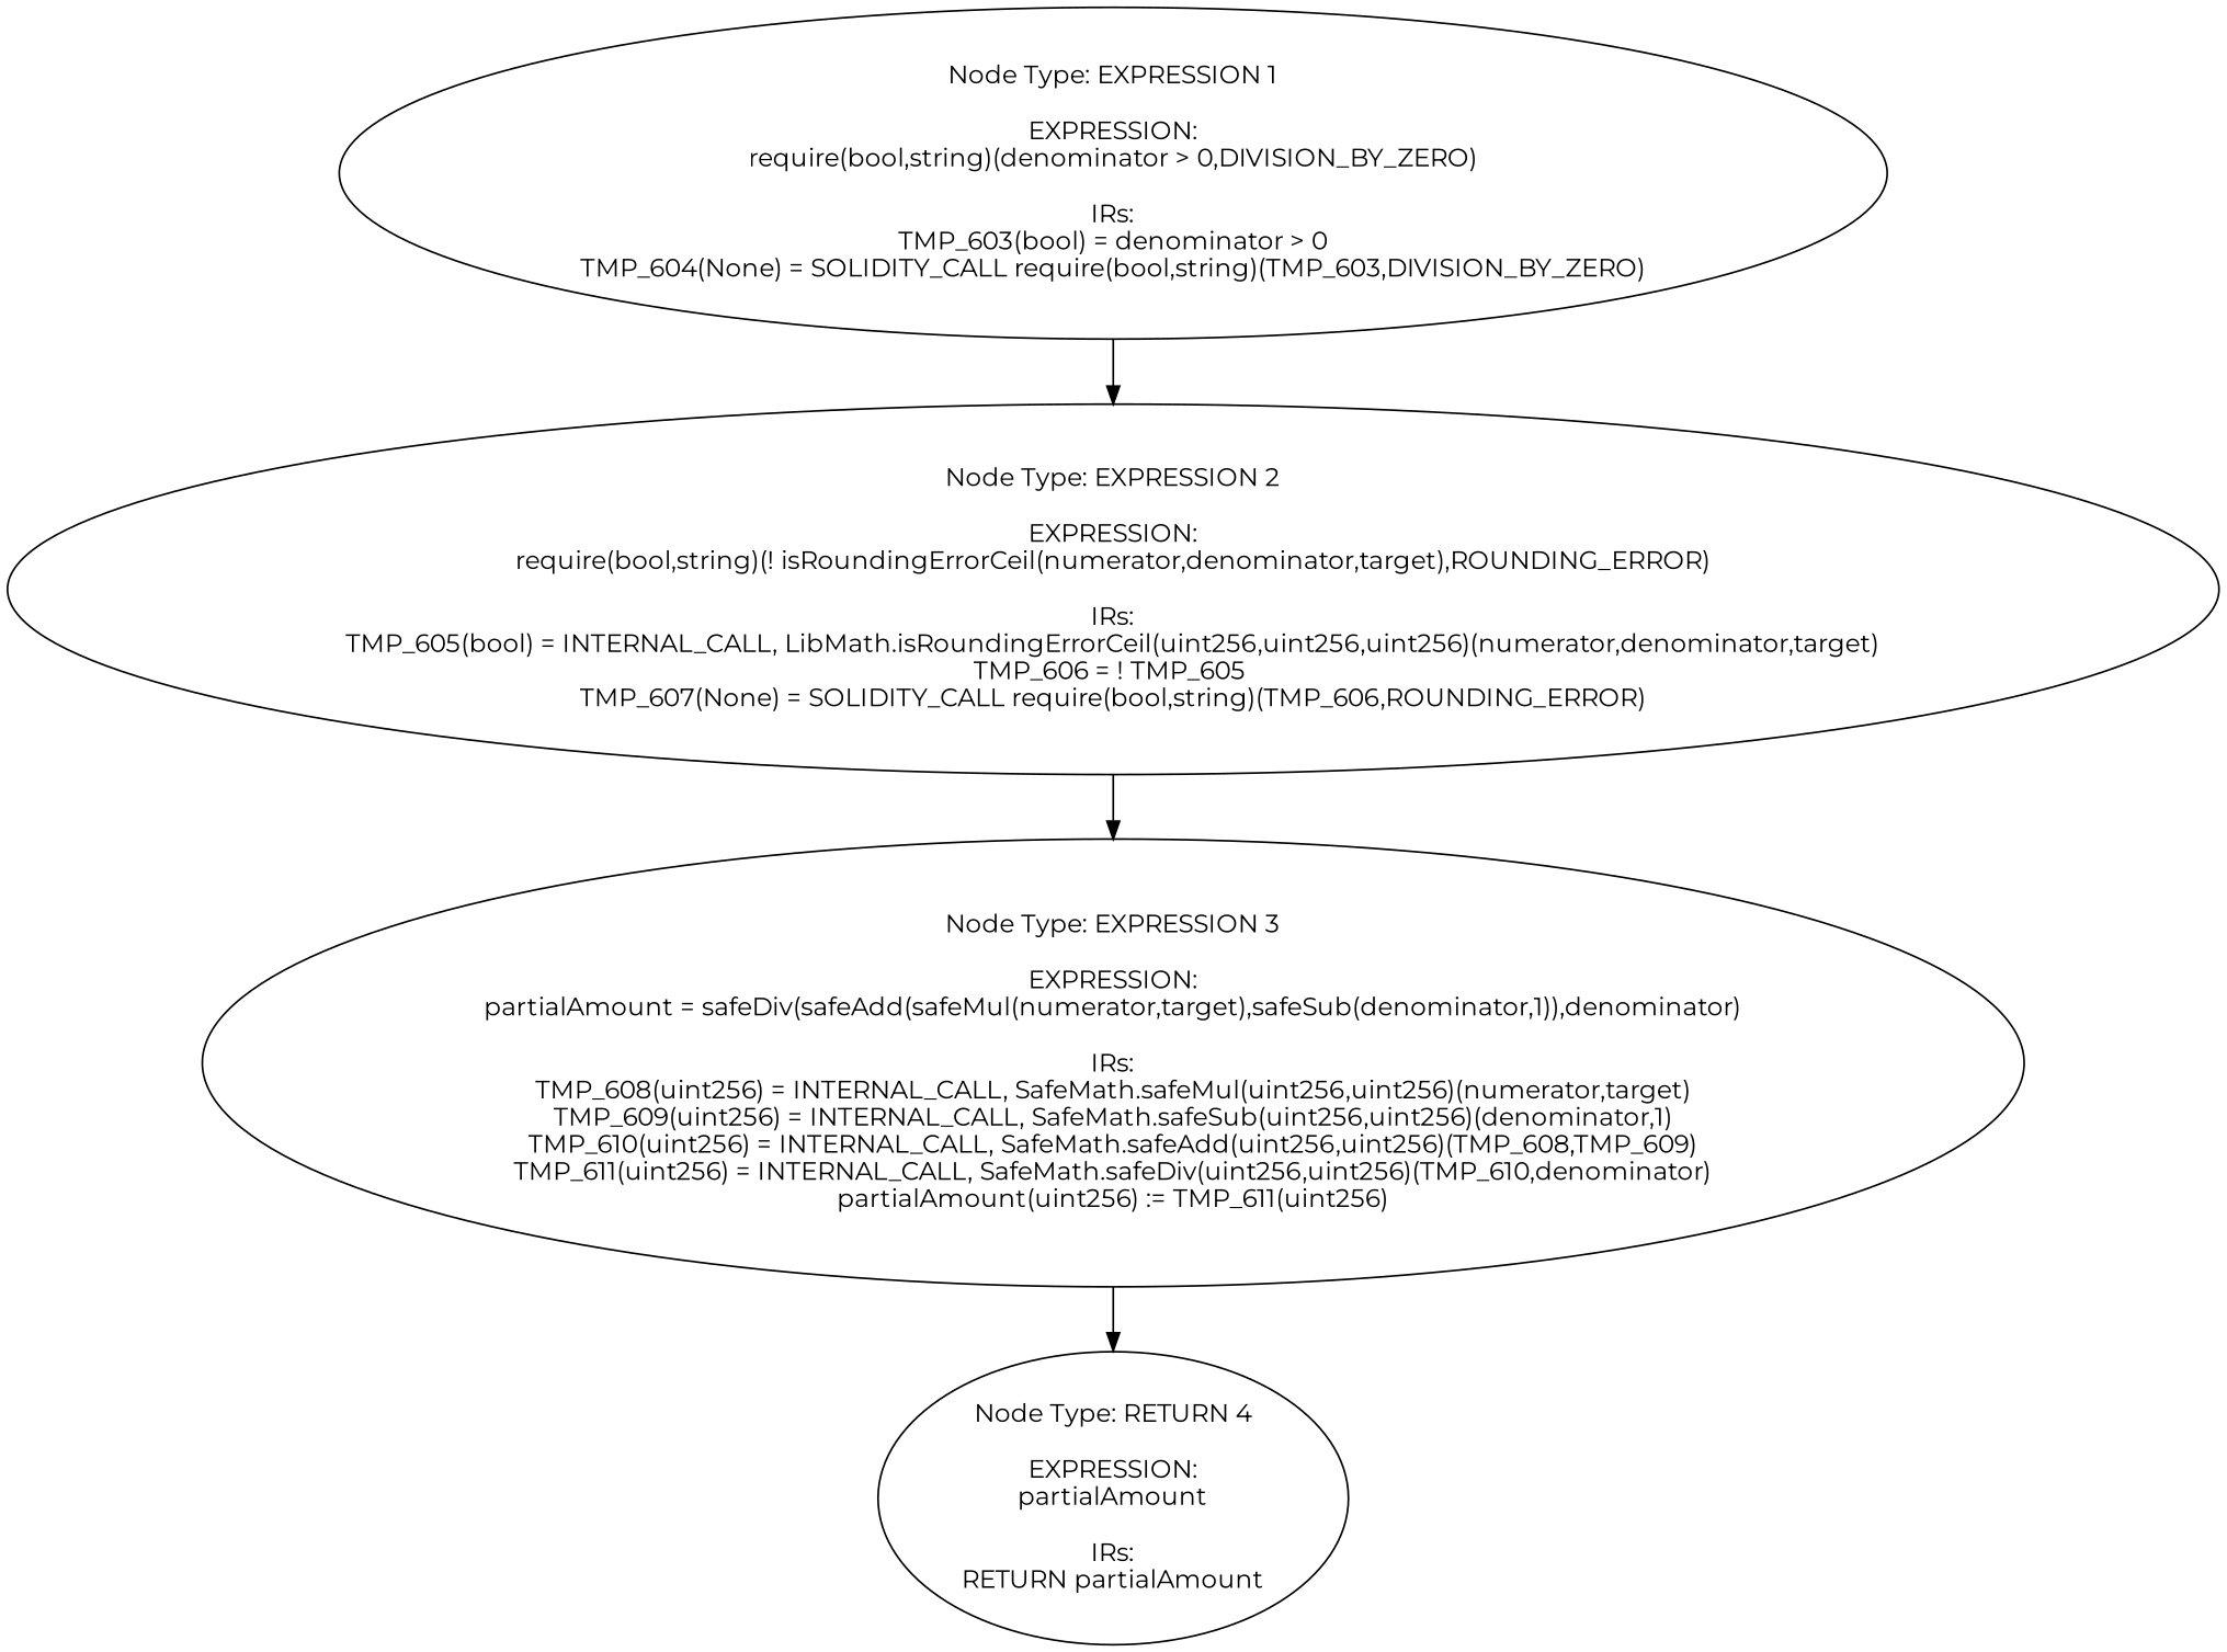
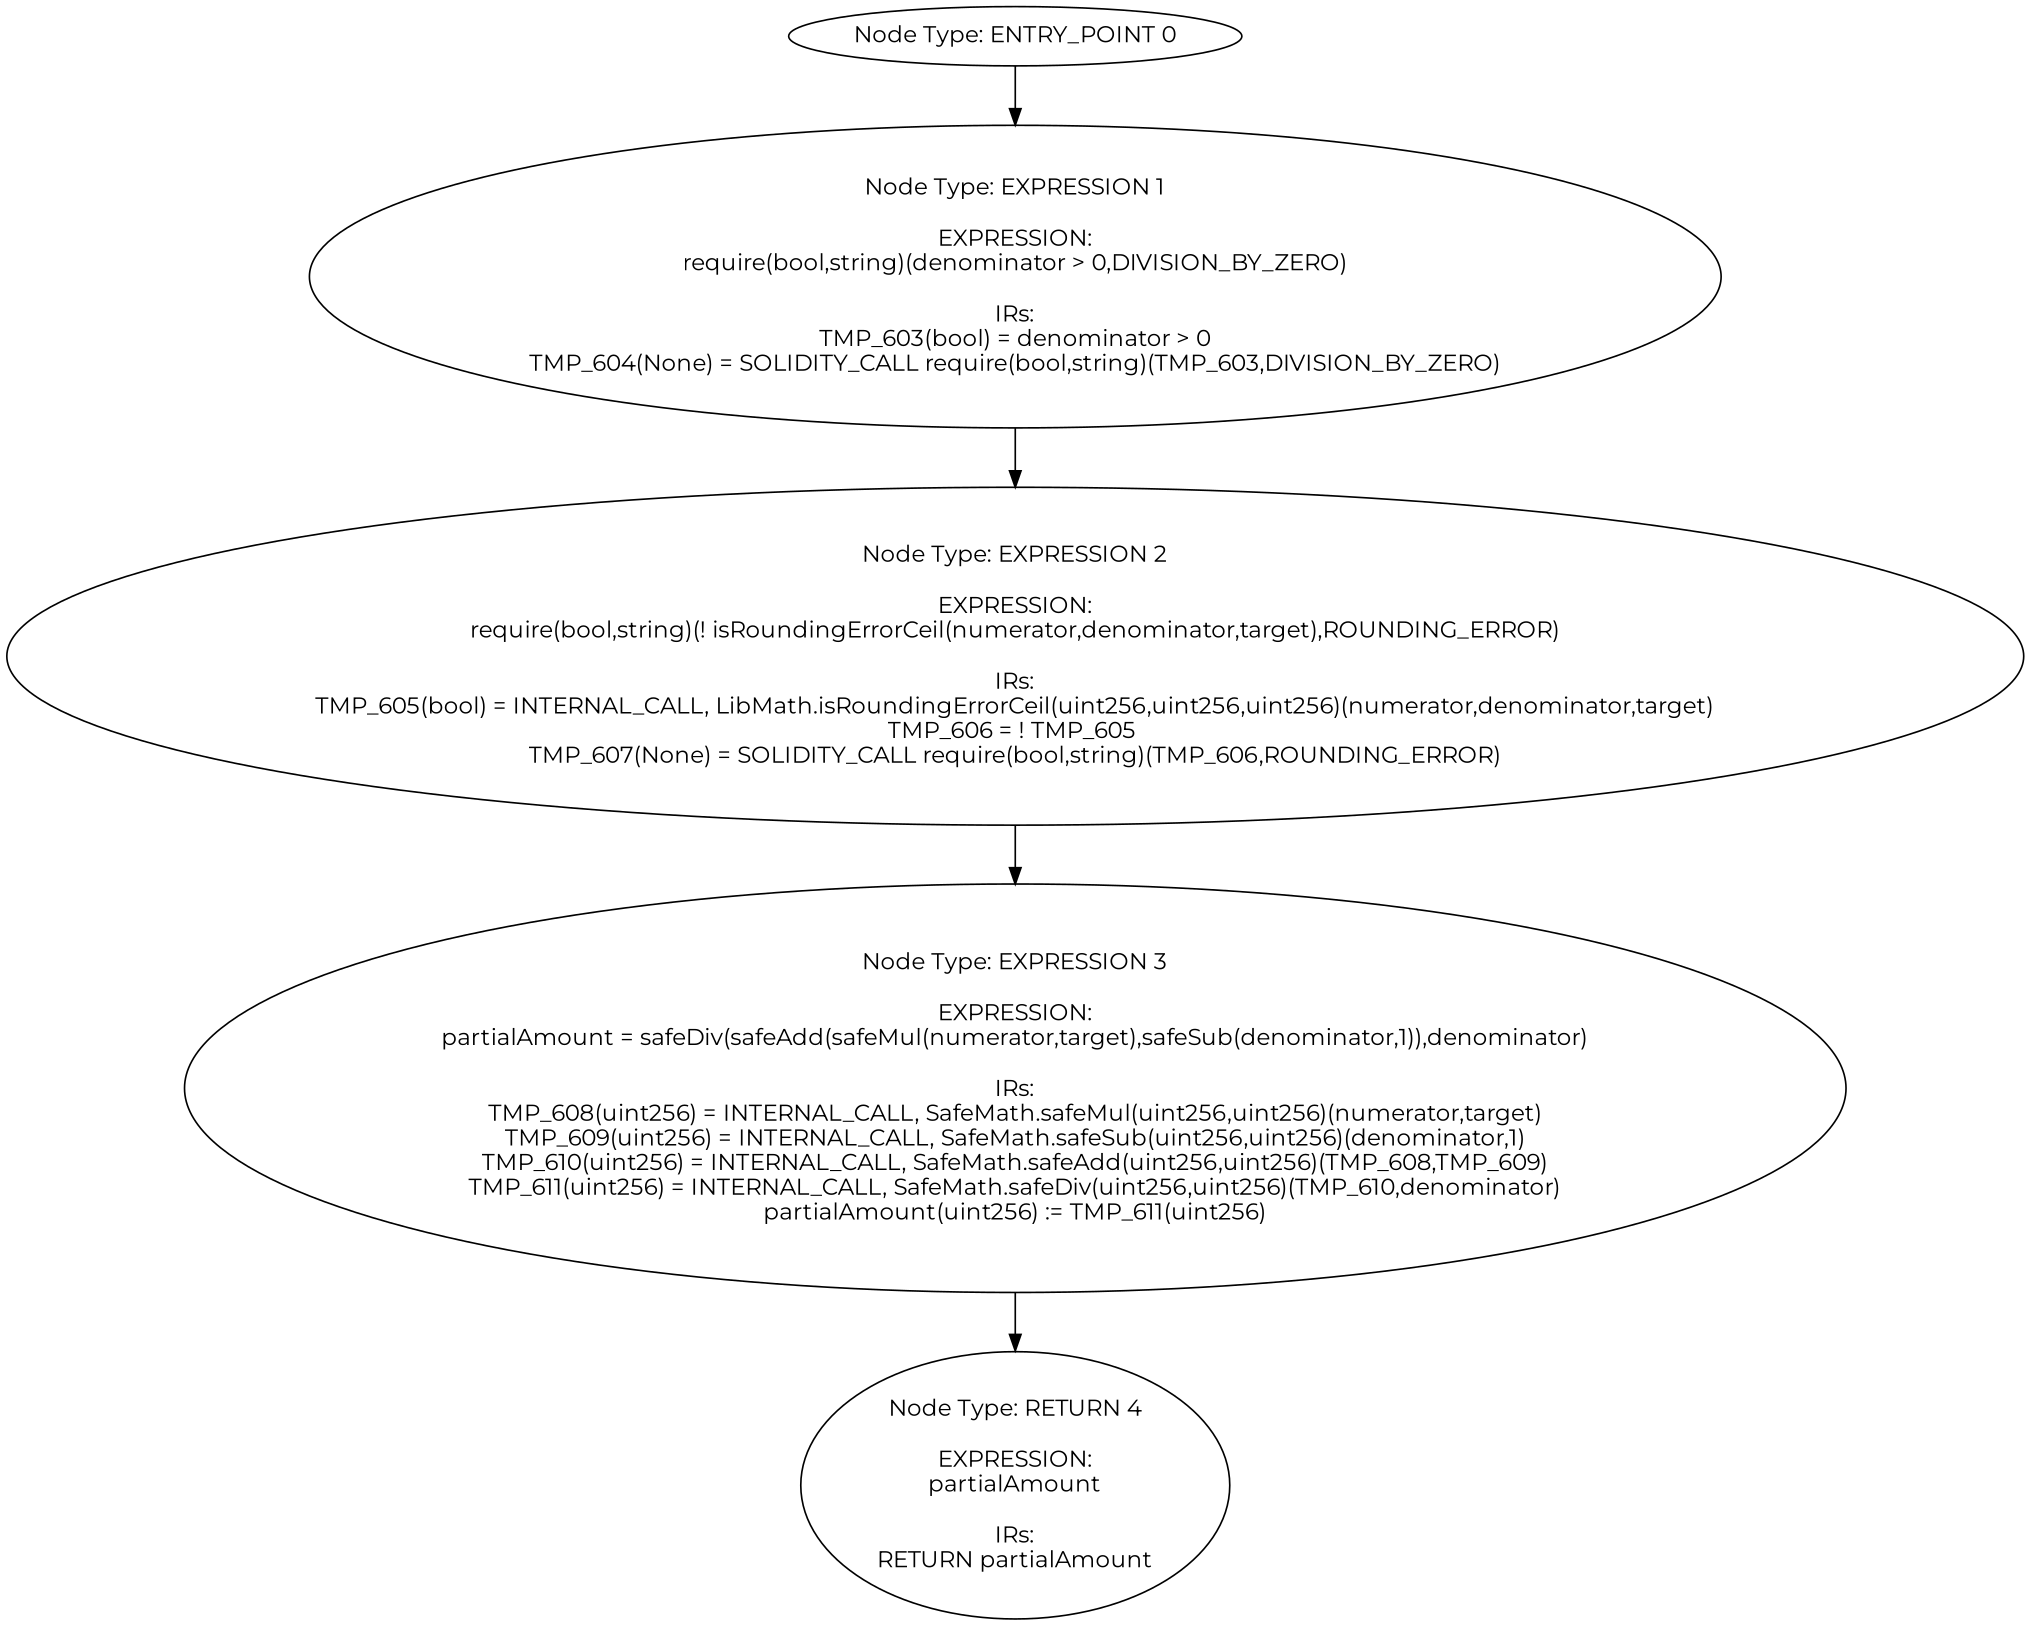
  digraph {
    fontname=Montserrat
    node [fontname=Montserrat]
    edge [fontname=Montserrat]
+   n1 [label="Node Type: ENTRY_POINT 0\n"]
    n2 [label="Node Type: EXPRESSION 1\n\nEXPRESSION:\nrequire(bool,string)(denominator > 0,DIVISION_BY_ZERO)\n\nIRs:\nTMP_603(bool) = denominator > 0\nTMP_604(None) = SOLIDITY_CALL require(bool,string)(TMP_603,DIVISION_BY_ZERO)"]
    n3 [label="Node Type: EXPRESSION 2\n\nEXPRESSION:\nrequire(bool,string)(! isRoundingErrorCeil(numerator,denominator,target),ROUNDING_ERROR)\n\nIRs:\nTMP_605(bool) = INTERNAL_CALL, LibMath.isRoundingErrorCeil(uint256,uint256,uint256)(numerator,denominator,target)\nTMP_606 = ! TMP_605 \nTMP_607(None) = SOLIDITY_CALL require(bool,string)(TMP_606,ROUNDING_ERROR)"]
    n4 [label="Node Type: EXPRESSION 3\n\nEXPRESSION:\npartialAmount = safeDiv(safeAdd(safeMul(numerator,target),safeSub(denominator,1)),denominator)\n\nIRs:\nTMP_608(uint256) = INTERNAL_CALL, SafeMath.safeMul(uint256,uint256)(numerator,target)\nTMP_609(uint256) = INTERNAL_CALL, SafeMath.safeSub(uint256,uint256)(denominator,1)\nTMP_610(uint256) = INTERNAL_CALL, SafeMath.safeAdd(uint256,uint256)(TMP_608,TMP_609)\nTMP_611(uint256) = INTERNAL_CALL, SafeMath.safeDiv(uint256,uint256)(TMP_610,denominator)\npartialAmount(uint256) := TMP_611(uint256)"]
    n5 [label="Node Type: RETURN 4\n\nEXPRESSION:\npartialAmount\n\nIRs:\nRETURN partialAmount"]
+   n1 -> n2
    n2 -> n3
    n3 -> n4
    n4 -> n5
  }
